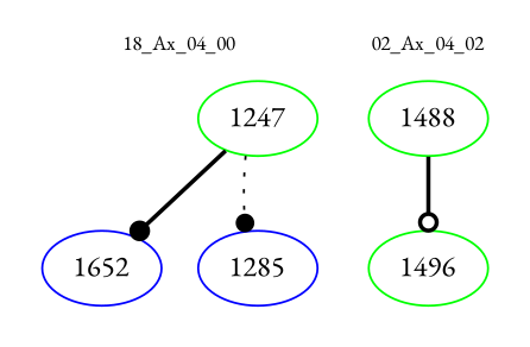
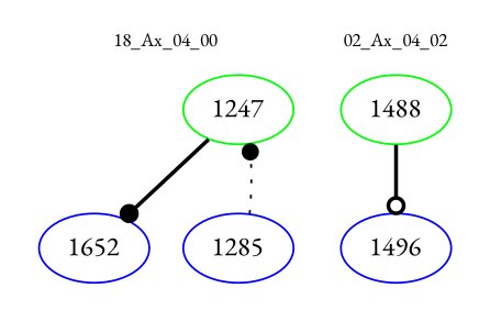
  digraph {
    fontname="EB Garamond"
    node [color=blue fontname="EB Garamond"]
    edge [arrowhead=dot color=black fontname="EB Garamond" style=bold]
    n1 [color=green label=1247]
    n2 [label=1652]
    n3 [label=1285]
    n4 [color=green label=1488]
-   n5 [color=green label=1496]
+   n5 [label=1496]
    subgraph cluster_1 {
      color=white
      fontsize=10
      label="18_Ax_04_00"
      n1
      n2
      n3
    }
    subgraph cluster_2 {
      color=white
      fontsize=10
      label="02_Ax_04_02"
      n4
      n5
    }
    n1 -> n2
-   n1 -> n3 [style=dotted]
+   n3 -> n1 [style=dotted]
    n4 -> n5 [arrowhead=odot]
  }
